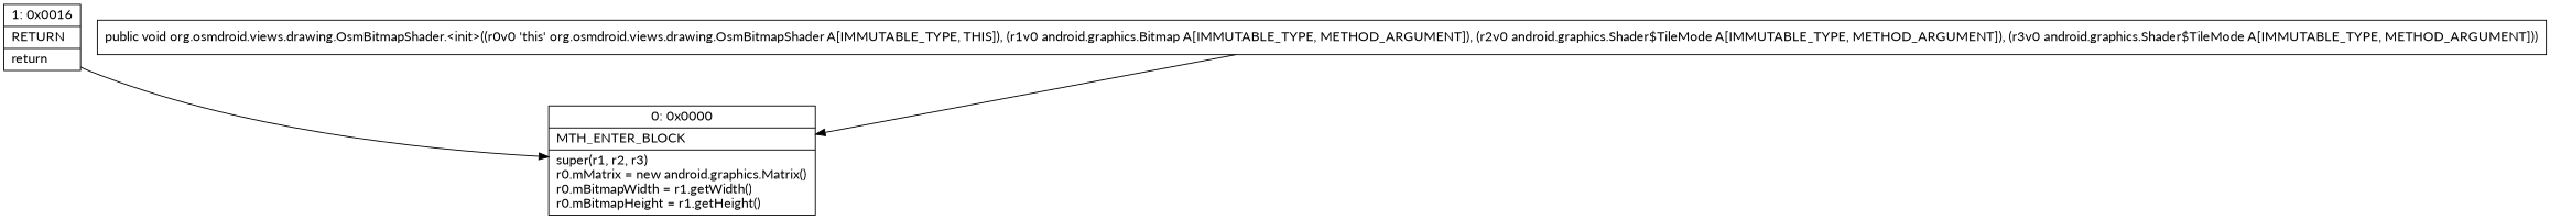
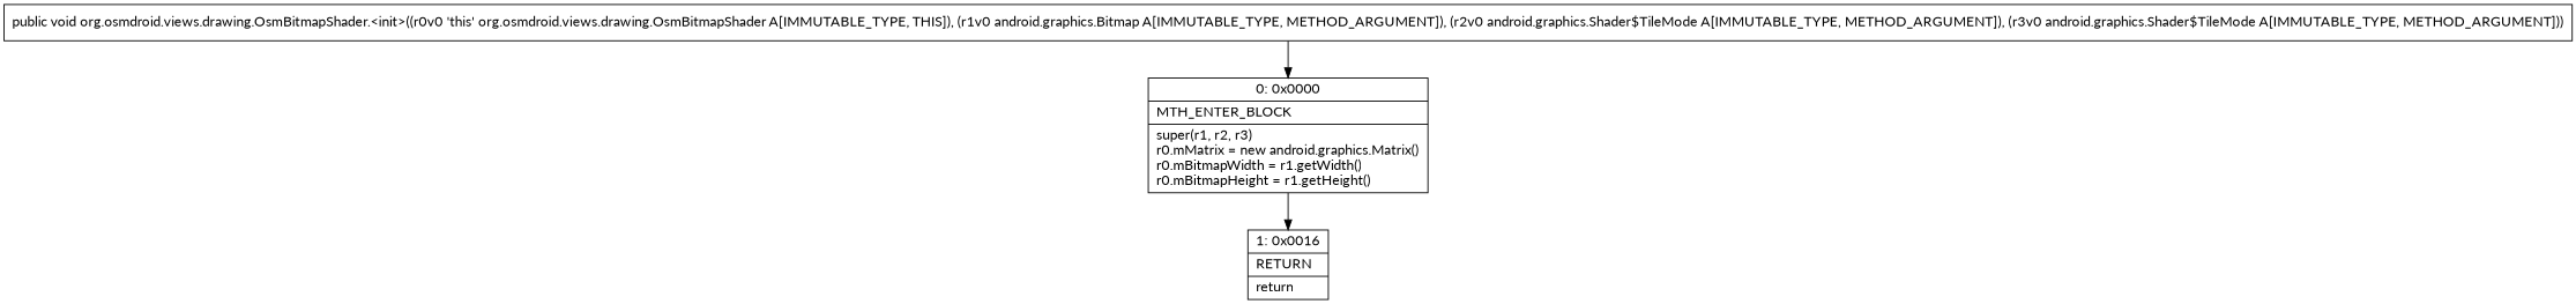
  digraph {
    fontname=Lato
    node [shape=record fontname=Lato]
    edge [fontname=Lato]
    n1 [label="{0\:\ 0x0000|MTH_ENTER_BLOCK\l|super(r1, r2, r3)\lr0.mMatrix = new android.graphics.Matrix()\lr0.mBitmapWidth = r1.getWidth()\lr0.mBitmapHeight = r1.getHeight()\l}"]
    n2 [label="{1\:\ 0x0016|RETURN\l|return\l}"]
    n3 [label="{public void org.osmdroid.views.drawing.OsmBitmapShader.\<init\>((r0v0 'this' org.osmdroid.views.drawing.OsmBitmapShader A[IMMUTABLE_TYPE, THIS]), (r1v0 android.graphics.Bitmap A[IMMUTABLE_TYPE, METHOD_ARGUMENT]), (r2v0 android.graphics.Shader$TileMode A[IMMUTABLE_TYPE, METHOD_ARGUMENT]), (r3v0 android.graphics.Shader$TileMode A[IMMUTABLE_TYPE, METHOD_ARGUMENT])) }"]
-   n2 -> n1
+   n1 -> n2
    n3 -> n1
  }
